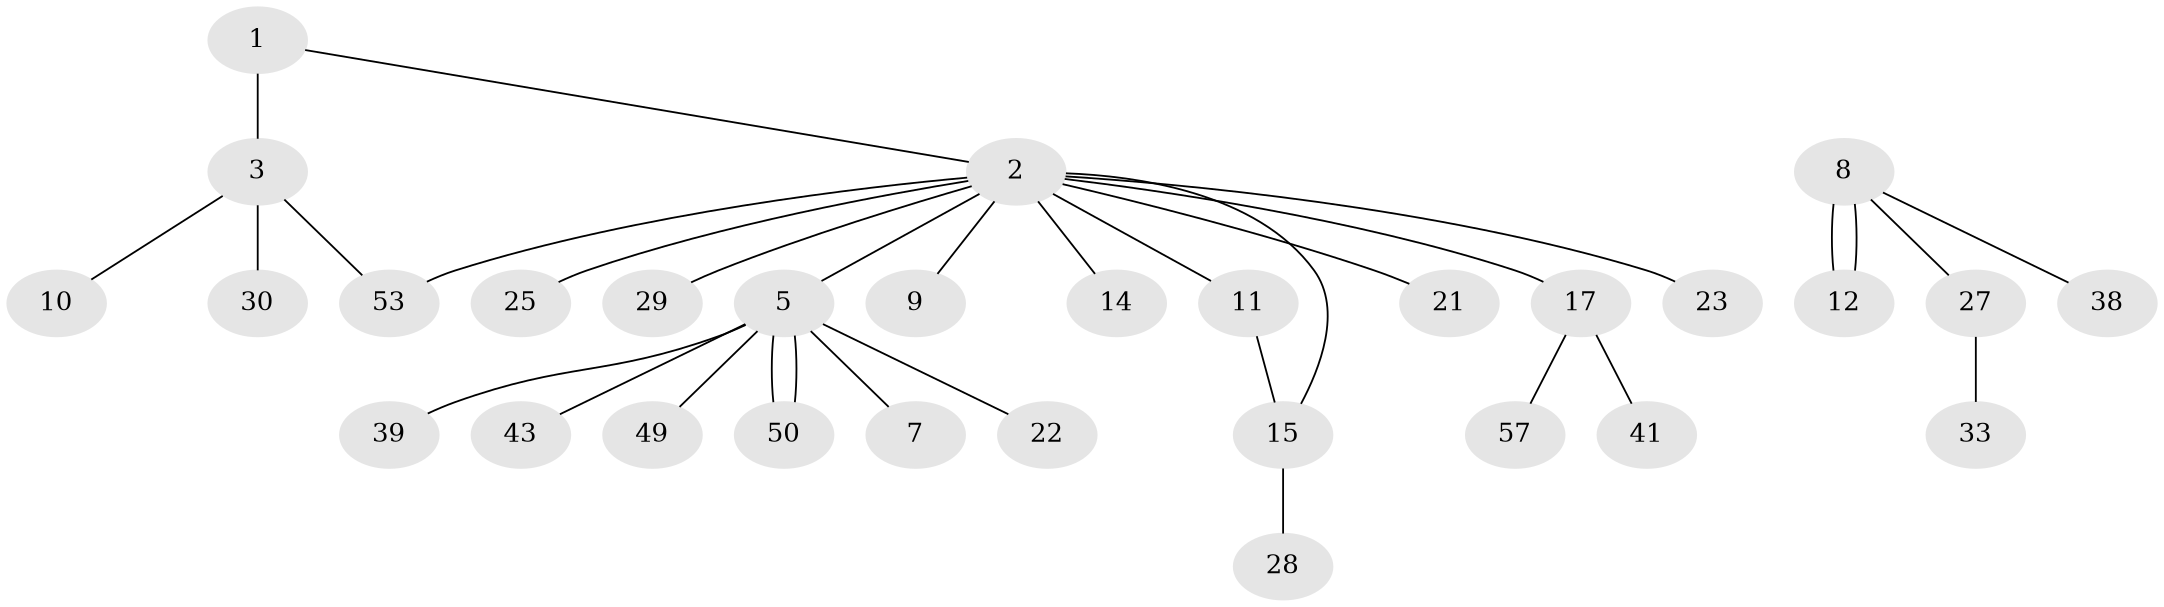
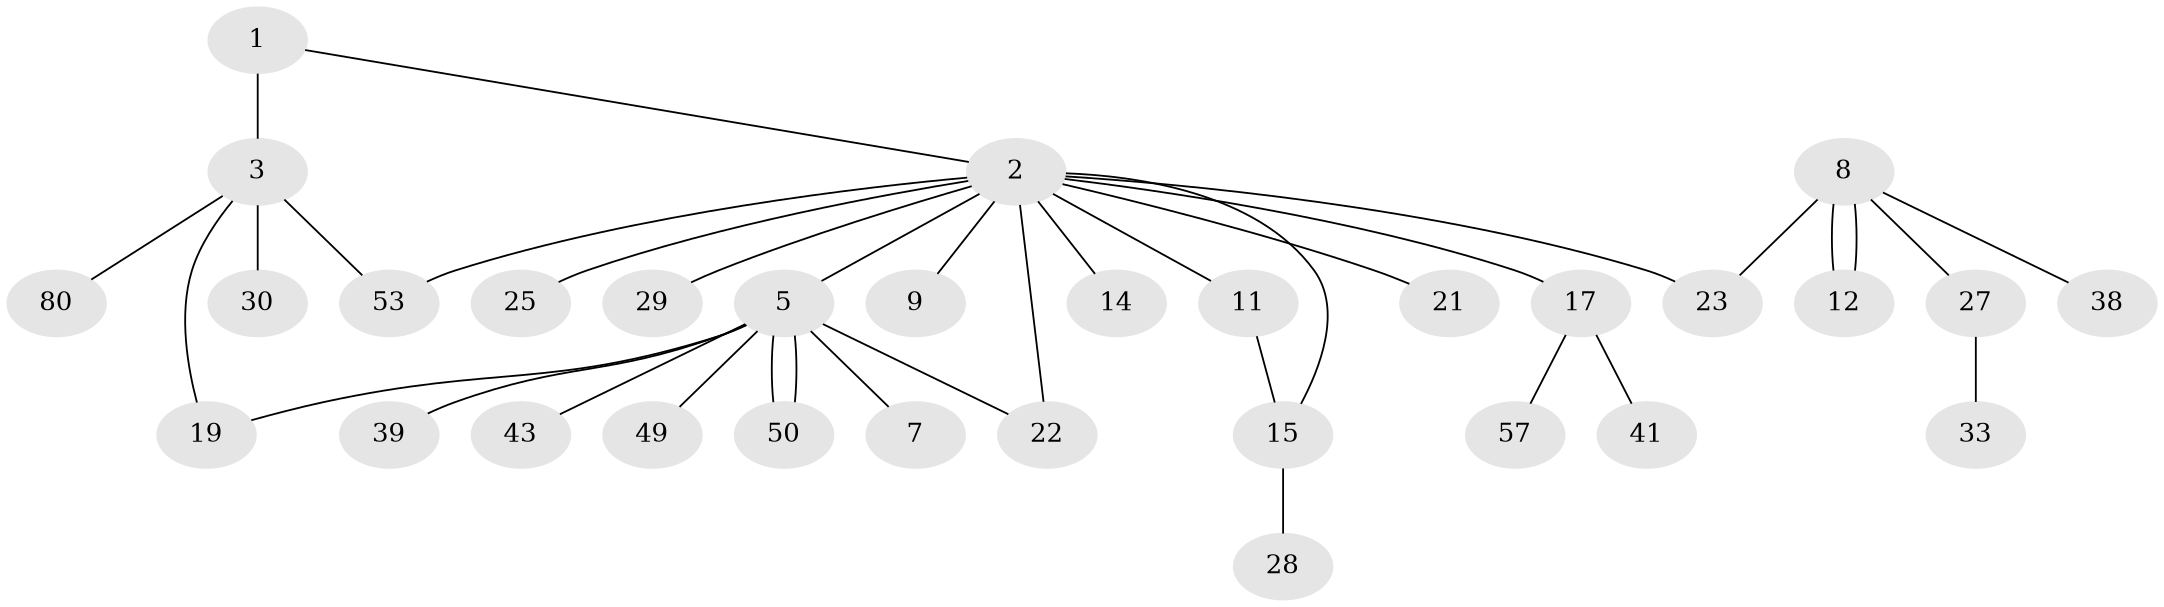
  graph {
    node [color=gray90 style=filled]
    1 [super="+26+16+55"]
    2 [super="+18+37+47+56+59"]
    3 [super="+24+4+6"]
    5
    9
    11 [super="+58"]
    n7 [label=53]
    14
    15 [super="+20+44+52"]
    17
    21
    22 [super="+34"]
    25
    29
    23
-   10
+   10 [label=80]
+   19 [super="+32"]
    30 [super="+53+54"]
    7
    39
    43
    49
    50
    8 [super="+36+46+62"]
    12 [super="+45+51"]
    27
    38
    28
    41
    57
    33
    1 -- 2
    1 -- 3 [weight=3]
    2 -- 5
    2 -- 9
    2 -- 11
    2 -- n7
    2 -- 14
    2 -- 15
    2 -- 17
    2 -- 21
+   2 -- 22 [weight=2]
    2 -- 25
    2 -- 29
    2 -- 23
    3 -- n7
    3 -- 10
+   3 -- 19
    3 -- 30
    5 -- 22
+   5 -- 19
    5 -- 7
    5 -- 39
    5 -- 43
    5 -- 49
    5 -- 50
    5 -- 50
    11 -- 15
    15 -- 28
    17 -- 41
    17 -- 57
+   8 -- 23
    8 -- 12
    8 -- 12
    8 -- 27
    8 -- 38
    27 -- 33
  }
